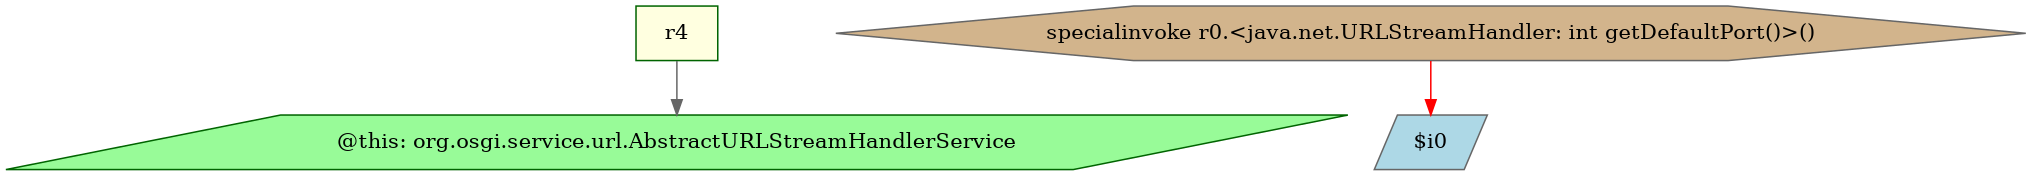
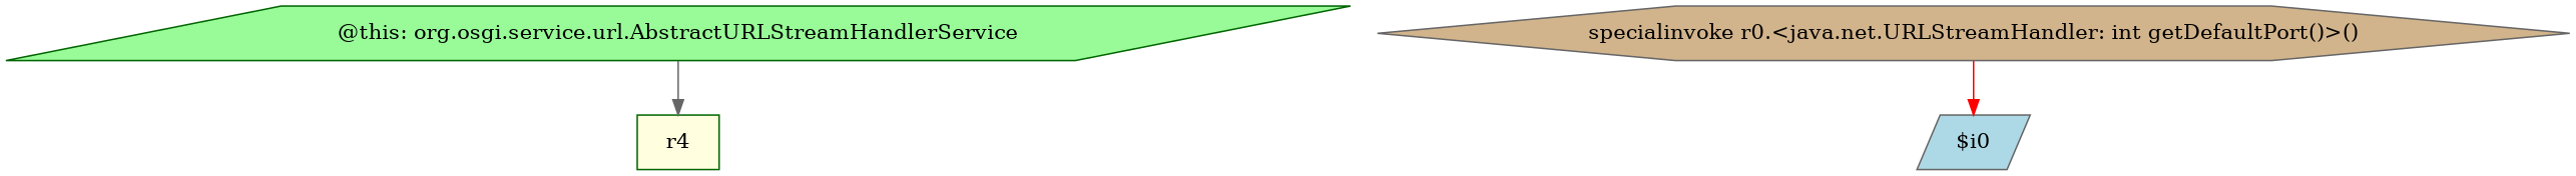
  digraph {
    node [color=darkgreen shape=parallelogram style=filled]
    edge [arrowhead=normal]
    n1 [fillcolor=palegreen label="@this: org.osgi.service.url.AbstractURLStreamHandlerService"]
    n2 [fillcolor=lightyellow label=r4 shape=box]
    n3 [color=gray40 fillcolor=tan label="specialinvoke r0.<java.net.URLStreamHandler: int getDefaultPort()>()" shape=hexagon]
    n4 [color=gray40 fillcolor=lightblue label="$i0"]
-   n2 -> n1 [color=gray40]
+   n1 -> n2 [color=gray40]
    n3 -> n4 [color=red]
  }
